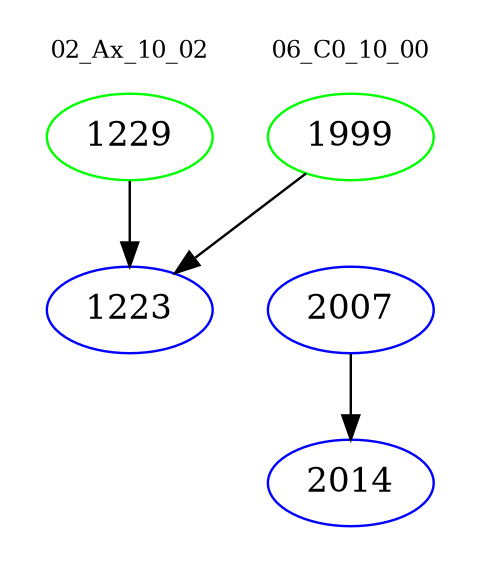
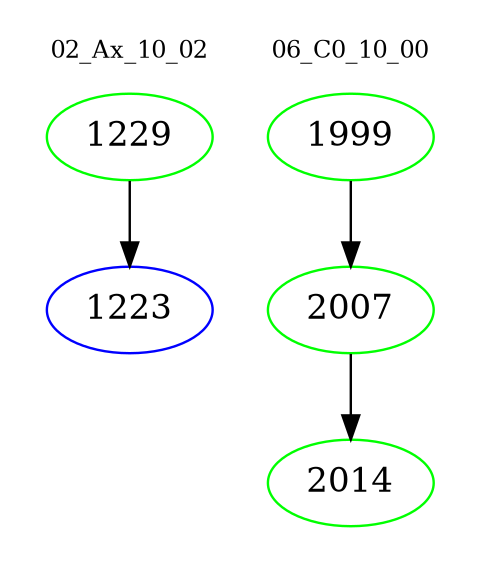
  digraph {
    node [color=green]
    edge [color=black]
    n1 [label=1229]
    n2 [color=blue label=1223]
    n3 [label=1999]
-   n4 [color=blue label=2007]
-   n5 [color=blue label=2014]
+   n4 [label=2007]
+   n5 [label=2014]
    subgraph cluster_1 {
      color=white
      fontsize=10
      label="02_Ax_10_02"
      n1
      n2
    }
    subgraph cluster_2 {
      color=white
      fontsize=10
      label="06_C0_10_00"
      n3
      n4
      n5
    }
    n1 -> n2
-   n3 -> n2
+   n3 -> n4
    n4 -> n5
  }
